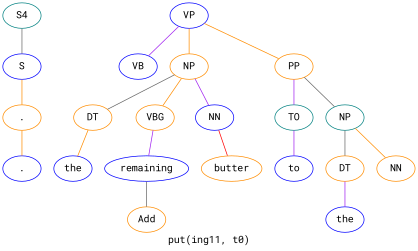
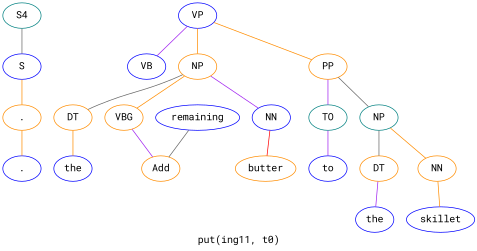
  graph {
    fontname="Roboto Mono"
    label="put(ing11, t0)"
    node [color=blue fontname="Roboto Mono"]
    edge [color=darkorange fontname="Roboto Mono"]
    n1 [color=teal label=S4]
    n2 [label=S]
    n3 [color=darkorange label="."]
    n4 [label=VP]
    n5 [label=VB]
    n6 [color=darkorange label=NP]
    n7 [color=darkorange label=PP]
    n8 [label="."]
    n9 [color=darkorange label=DT]
    n10 [color=darkorange label=VBG]
    n11 [label=NN]
    n12 [color=teal label=TO]
    n13 [color=teal label=NP]
    n14 [color=darkorange label=Add]
    n15 [label=the]
    n16 [label=remaining]
    n17 [color=darkorange label=butter]
    n18 [label=to]
    n19 [color=darkorange label=DT]
    n20 [color=darkorange label=NN]
    n21 [label=the]
+   n22 [label=skillet]
    n1 -- n2 [color=gray40]
    n2 -- n3
    n3 -- n8
    n4 -- n5 [color=purple]
    n4 -- n6
    n4 -- n7
    n6 -- n9 [color=gray40]
    n6 -- n10
    n6 -- n11 [color=purple]
    n7 -- n12 [color=purple]
    n7 -- n13 [color=gray40]
    n9 -- n15
-   n10 -- n16 [color=purple]
+   n10 -- n14 [color=purple]
    n11 -- n17 [color=red]
    n12 -- n18 [color=purple]
    n13 -- n19 [color=gray40]
    n13 -- n20
    n16 -- n14 [color=gray40]
    n19 -- n21 [color=purple]
+   n20 -- n22
  }
